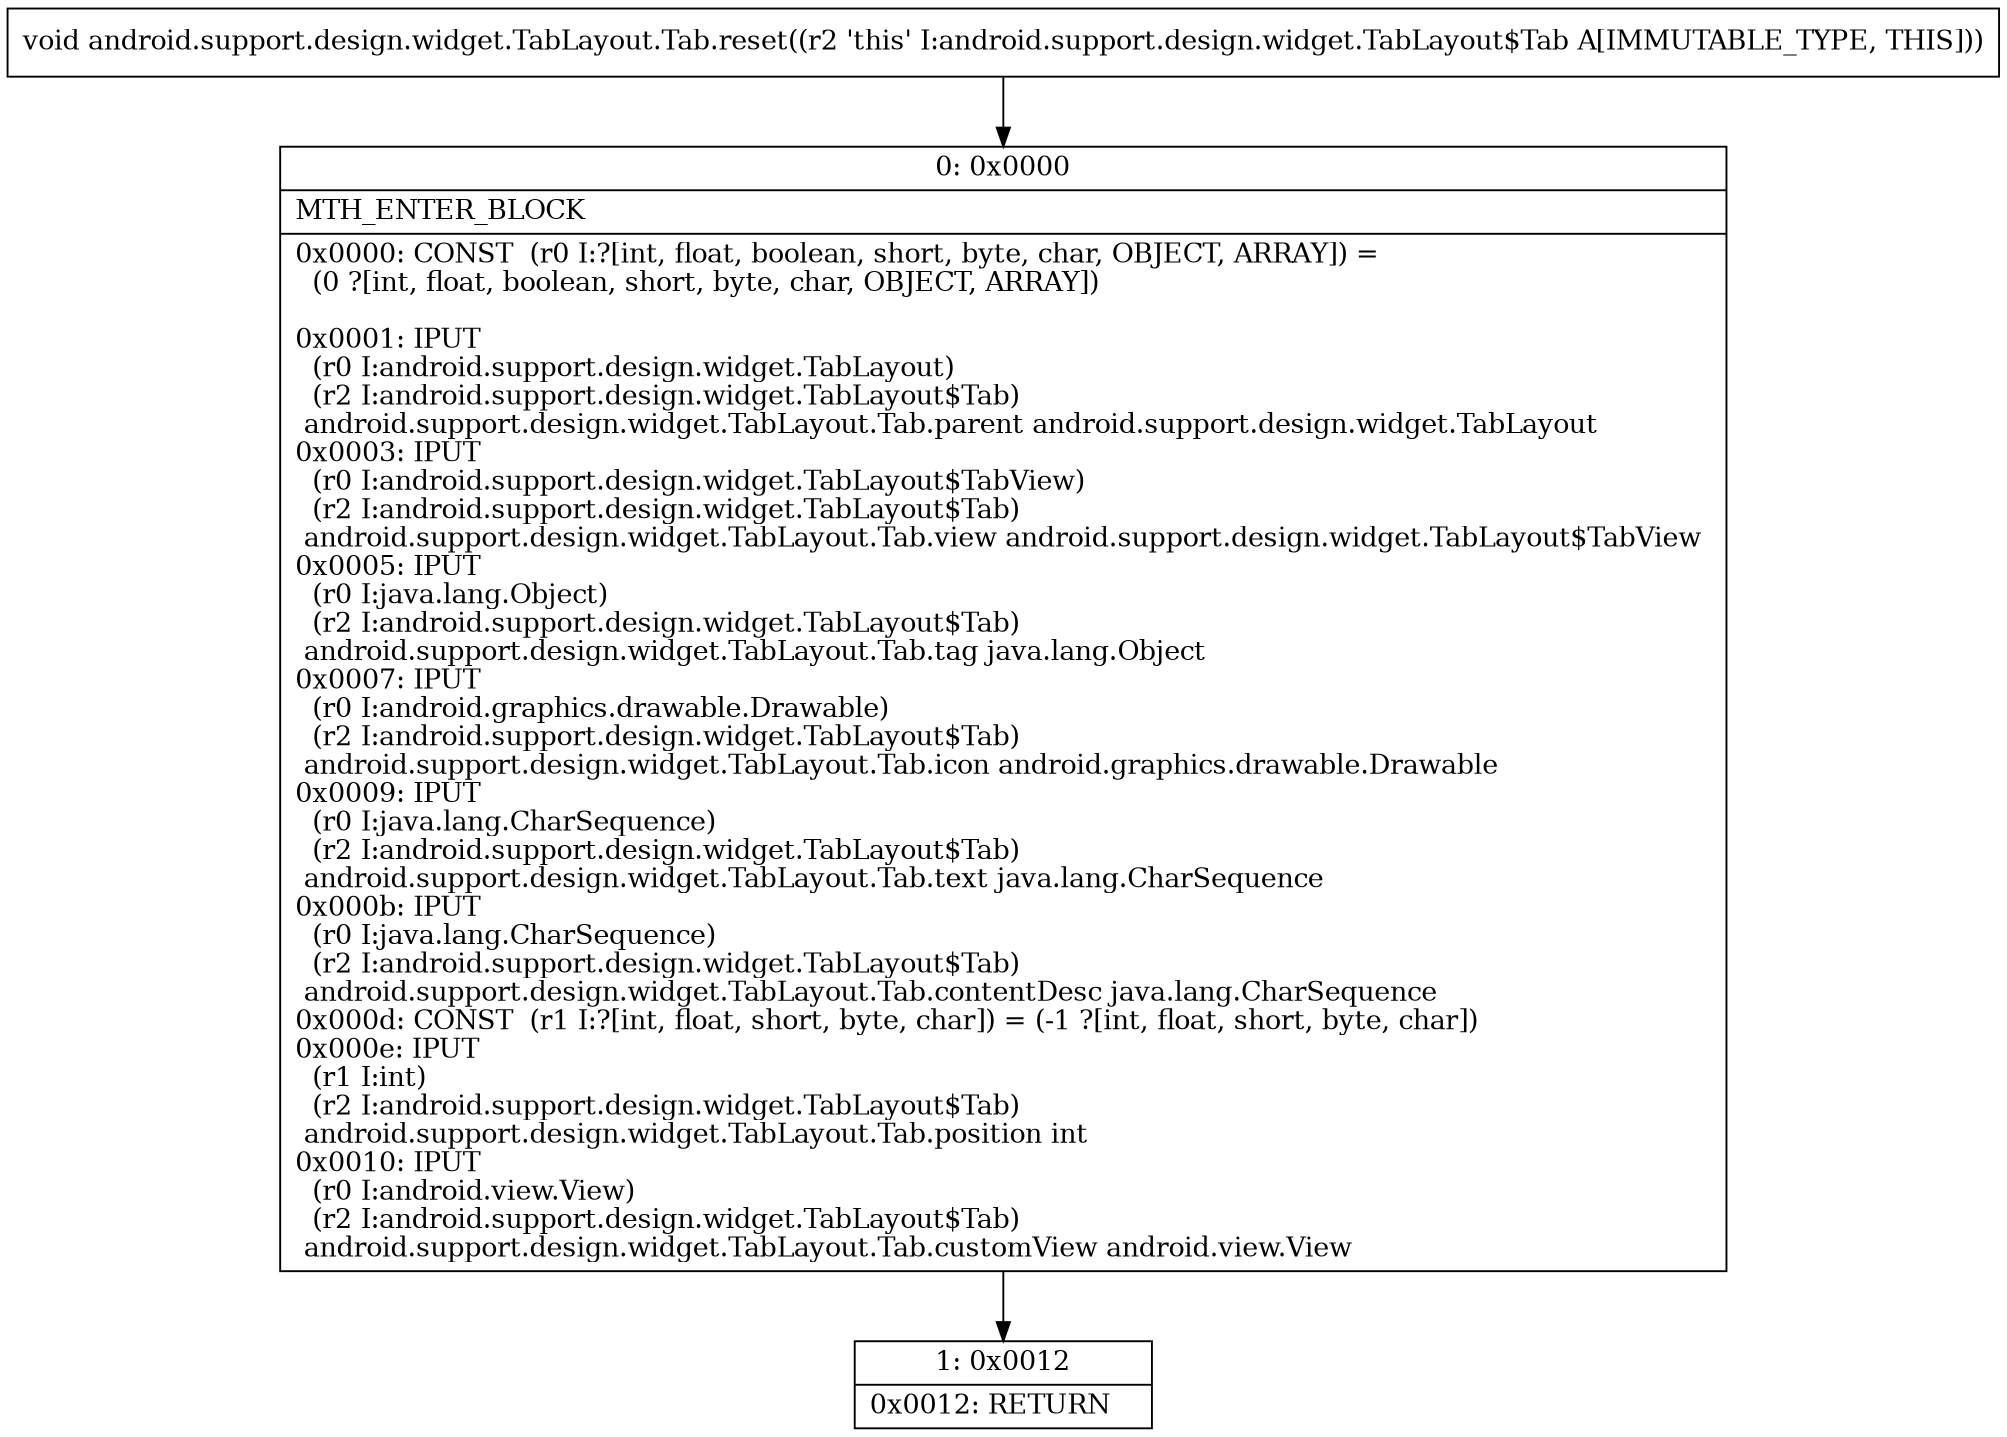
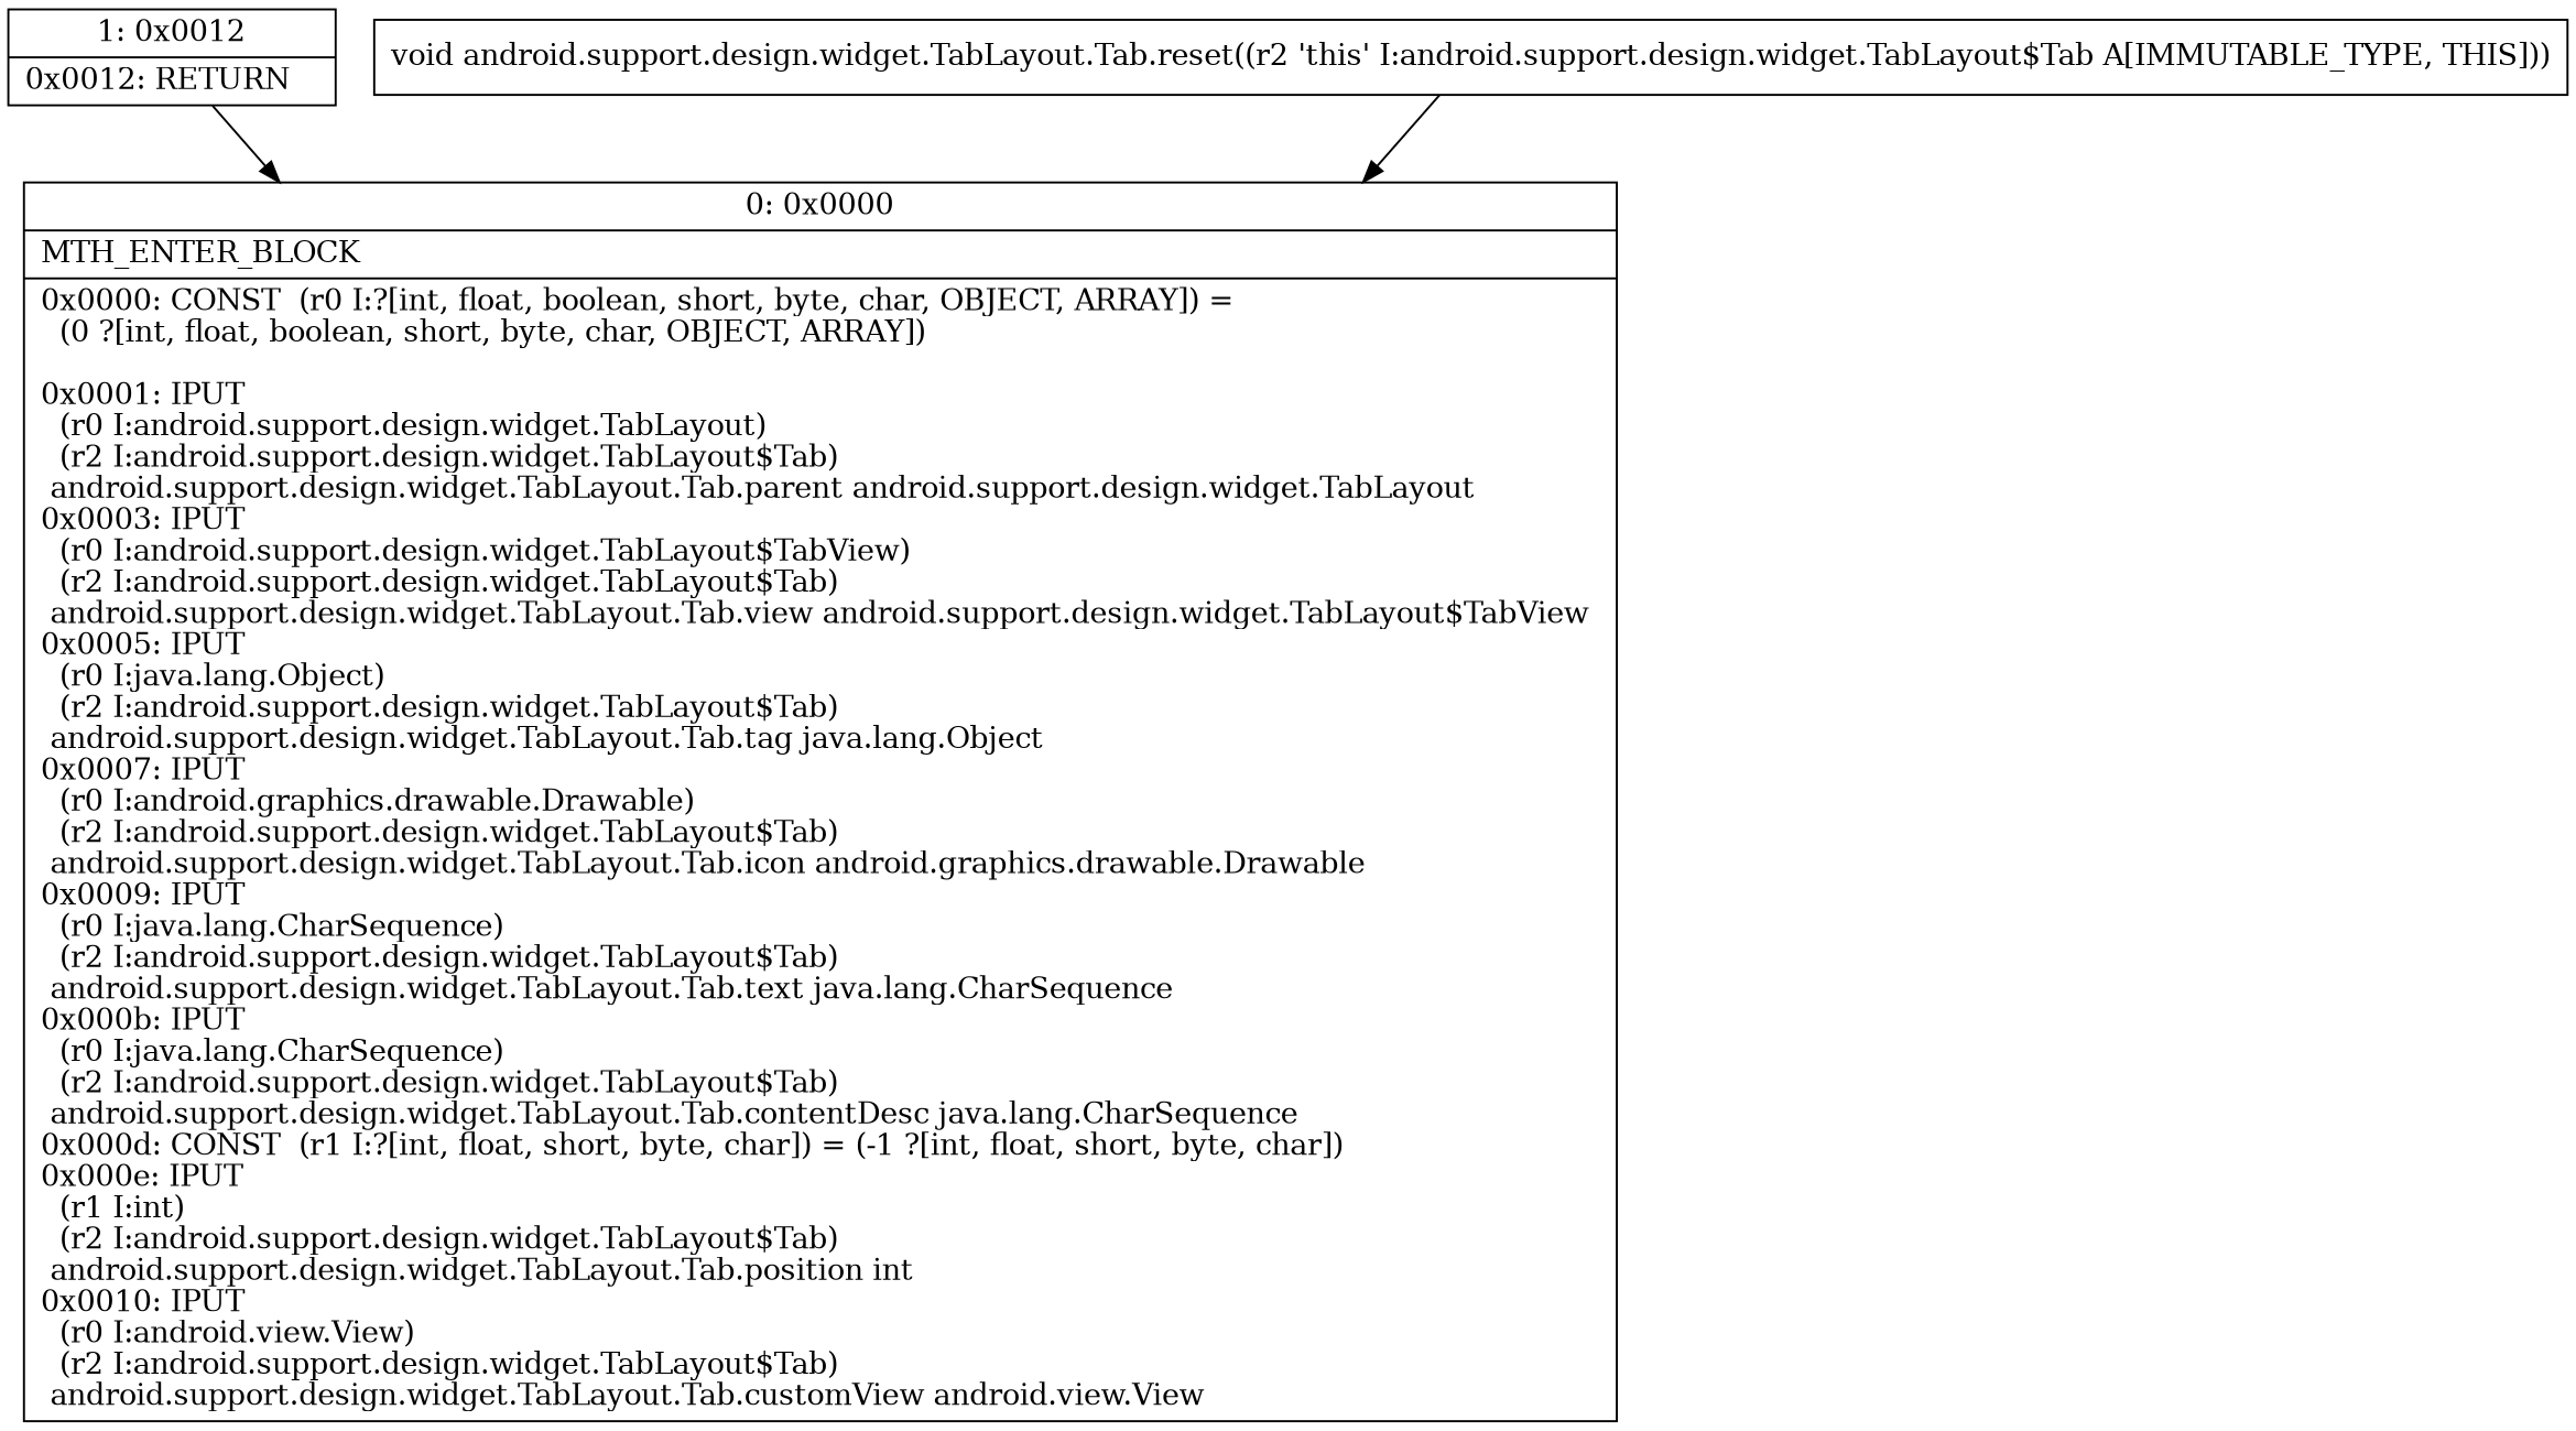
  digraph {
    node [shape=record]
    n1 [label="{0\:\ 0x0000|MTH_ENTER_BLOCK\l|0x0000: CONST  (r0 I:?[int, float, boolean, short, byte, char, OBJECT, ARRAY]) = \l  (0 ?[int, float, boolean, short, byte, char, OBJECT, ARRAY])\l \l0x0001: IPUT  \l  (r0 I:android.support.design.widget.TabLayout)\l  (r2 I:android.support.design.widget.TabLayout$Tab)\l android.support.design.widget.TabLayout.Tab.parent android.support.design.widget.TabLayout \l0x0003: IPUT  \l  (r0 I:android.support.design.widget.TabLayout$TabView)\l  (r2 I:android.support.design.widget.TabLayout$Tab)\l android.support.design.widget.TabLayout.Tab.view android.support.design.widget.TabLayout$TabView \l0x0005: IPUT  \l  (r0 I:java.lang.Object)\l  (r2 I:android.support.design.widget.TabLayout$Tab)\l android.support.design.widget.TabLayout.Tab.tag java.lang.Object \l0x0007: IPUT  \l  (r0 I:android.graphics.drawable.Drawable)\l  (r2 I:android.support.design.widget.TabLayout$Tab)\l android.support.design.widget.TabLayout.Tab.icon android.graphics.drawable.Drawable \l0x0009: IPUT  \l  (r0 I:java.lang.CharSequence)\l  (r2 I:android.support.design.widget.TabLayout$Tab)\l android.support.design.widget.TabLayout.Tab.text java.lang.CharSequence \l0x000b: IPUT  \l  (r0 I:java.lang.CharSequence)\l  (r2 I:android.support.design.widget.TabLayout$Tab)\l android.support.design.widget.TabLayout.Tab.contentDesc java.lang.CharSequence \l0x000d: CONST  (r1 I:?[int, float, short, byte, char]) = (\-1 ?[int, float, short, byte, char]) \l0x000e: IPUT  \l  (r1 I:int)\l  (r2 I:android.support.design.widget.TabLayout$Tab)\l android.support.design.widget.TabLayout.Tab.position int \l0x0010: IPUT  \l  (r0 I:android.view.View)\l  (r2 I:android.support.design.widget.TabLayout$Tab)\l android.support.design.widget.TabLayout.Tab.customView android.view.View \l}"]
    n2 [label="{1\:\ 0x0012|0x0012: RETURN   \l}"]
    n3 [label="{void android.support.design.widget.TabLayout.Tab.reset((r2 'this' I:android.support.design.widget.TabLayout$Tab A[IMMUTABLE_TYPE, THIS])) }"]
-   n1 -> n2
+   n2 -> n1
    n3 -> n1
  }
